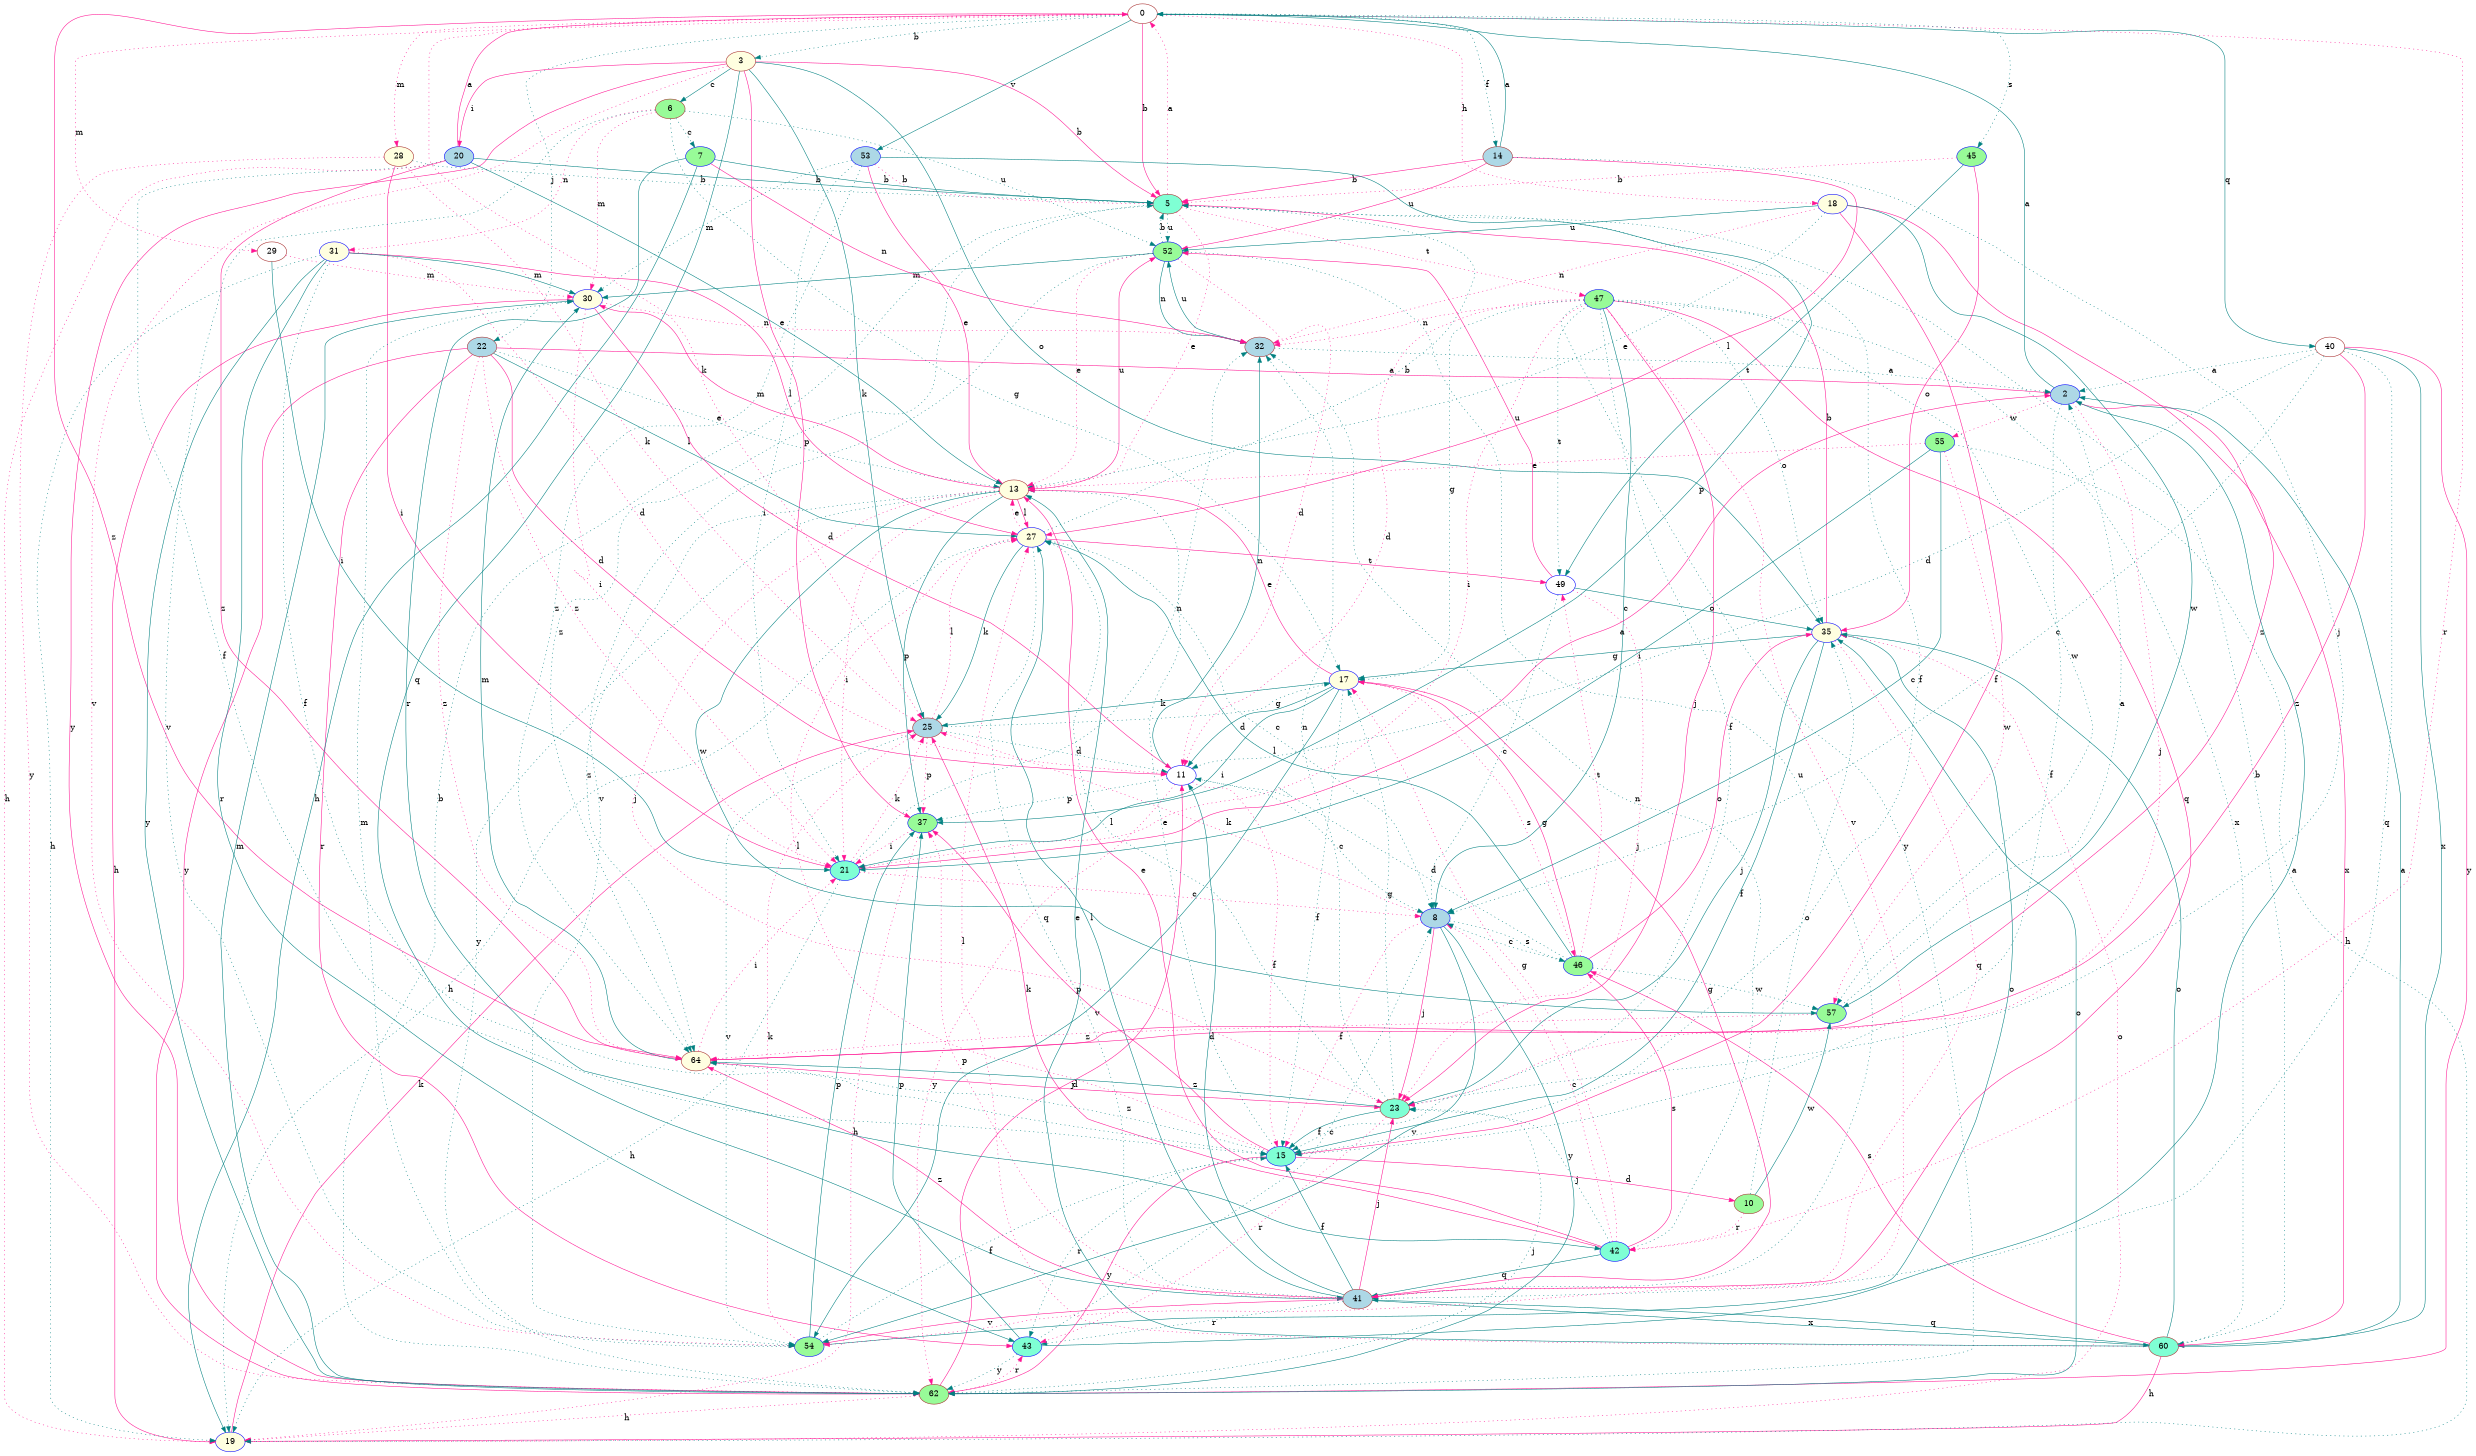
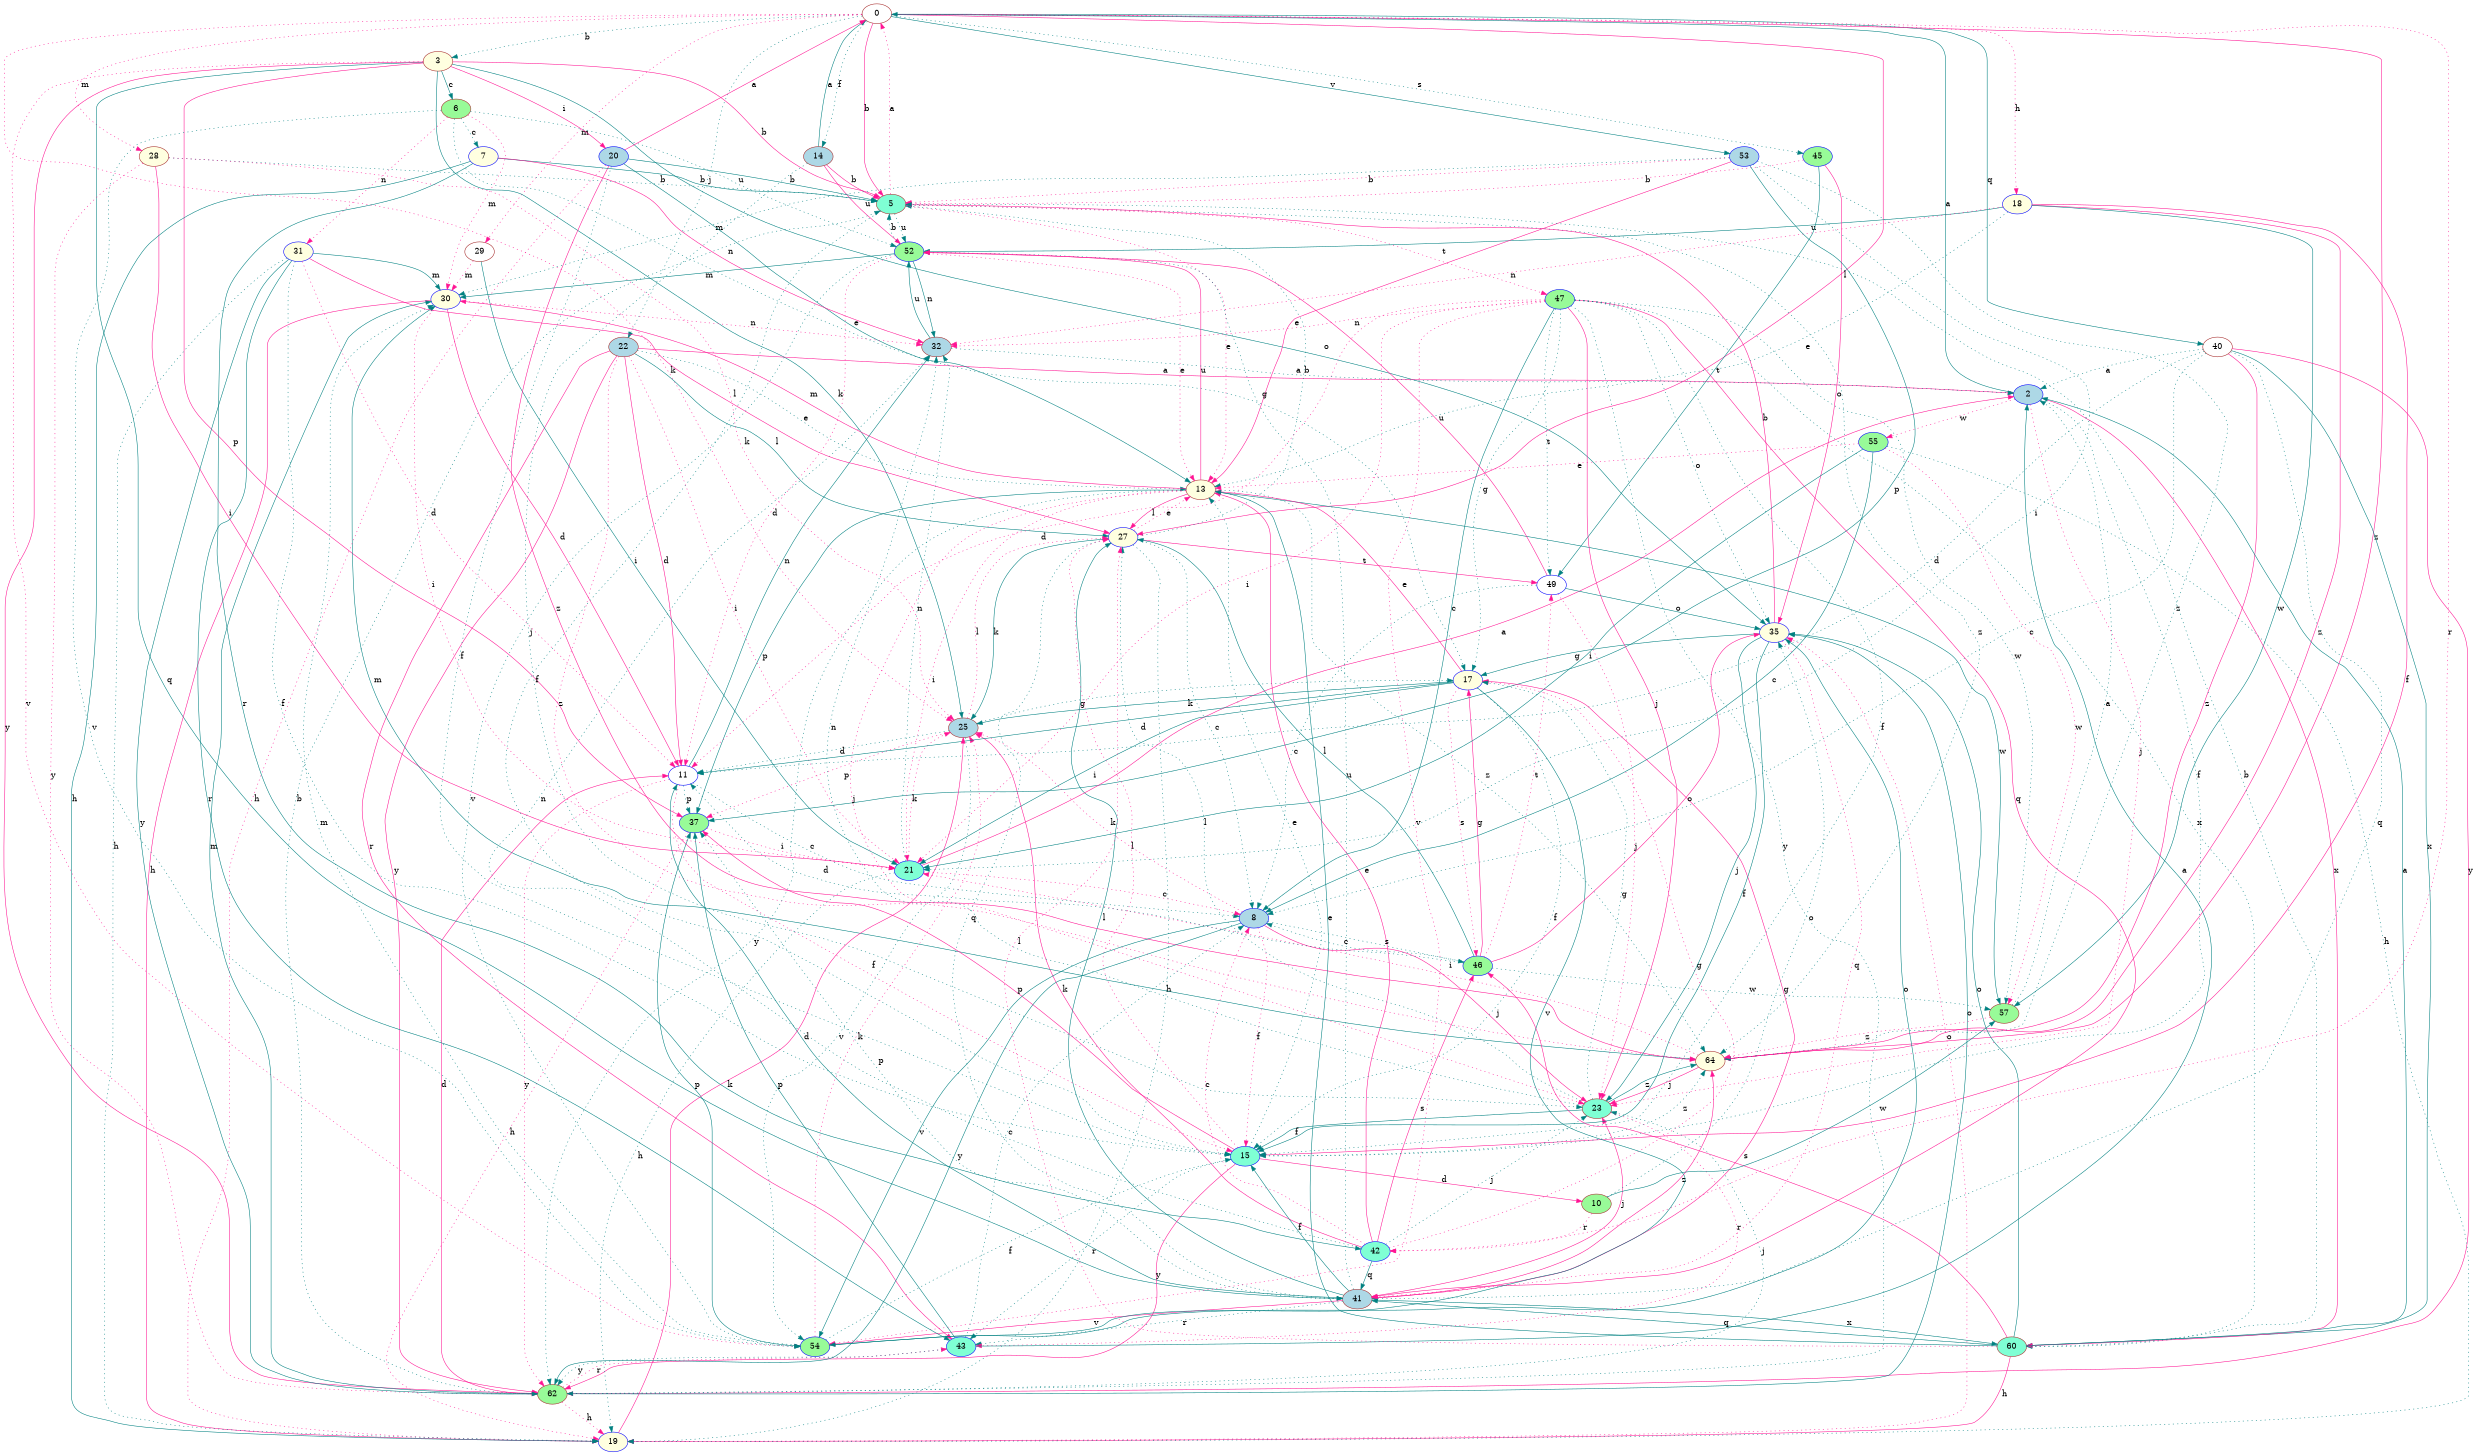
  strict digraph {
    node [color=blue fillcolor=lightyellow style=filled]
    edge [color=teal style=dotted]
    0 [color=brown fillcolor=white]
    3 [color=brown]
    5 [color=brown fillcolor=aquamarine]
    14 [color=brown fillcolor=lightblue]
    18
    22 [color=brown fillcolor=lightblue]
    25 [color=brown fillcolor=lightblue]
    27
    28 [color=brown]
    29 [color=brown fillcolor=white]
    40 [color=brown fillcolor=white]
    42 [fillcolor=aquamarine]
    45 [fillcolor=palegreen]
    53 [fillcolor=lightblue]
    64 [color=brown]
    41 [color=brown fillcolor=lightblue]
    6 [color=brown fillcolor=palegreen]
    20 [fillcolor=lightblue]
    35
    37 [fillcolor=palegreen]
    54 [fillcolor=palegreen]
    62 [color=brown fillcolor=palegreen]
    15 [fillcolor=aquamarine]
    13 [color=brown]
    47 [fillcolor=palegreen]
    52 [fillcolor=palegreen]
    23 [color=brown fillcolor=aquamarine]
    32 [color=brown fillcolor=lightblue]
-   57 [fillcolor=palegreen]
+   57 [color=brown fillcolor=palegreen]
    2 [fillcolor=lightblue]
    11 [fillcolor=white]
    21 [fillcolor=aquamarine]
    43 [fillcolor=aquamarine]
    17
    19
    8 [fillcolor=lightblue]
    49 [fillcolor=white]
    30
    60 [color=brown fillcolor=aquamarine]
    46 [fillcolor=palegreen]
    55 [fillcolor=palegreen]
    10 [color=brown fillcolor=palegreen]
-   7 [fillcolor=palegreen]
+   7
    31
    0 -> 3 [label=b]
    0 -> 5 [color=deeppink label=b style=solid]
    0 -> 14 [label=f]
    0 -> 18 [color=deeppink label=h]
    0 -> 22 [label=j]
    0 -> 25 [color=deeppink label=k]
-   14 -> 27 [color=deeppink label=l style=solid]
+   0 -> 27 [color=deeppink label=l style=solid]
    0 -> 28 [color=deeppink label=m]
    0 -> 29 [color=deeppink label=m]
    0 -> 40 [label=q style=solid]
    0 -> 42 [color=deeppink label=r]
    0 -> 45 [label=s]
    0 -> 53 [label=v style=solid]
    0 -> 64 [color=deeppink label=z style=solid]
    3 -> 5 [color=deeppink label=b style=solid]
    3 -> 25 [label=k style=solid]
    3 -> 41 [label=q style=solid]
    3 -> 6 [label=c style=solid]
    3 -> 20 [color=deeppink label=i style=solid]
    3 -> 35 [label=o style=solid]
    3 -> 37 [color=deeppink label=p style=solid]
    3 -> 54 [color=deeppink label=v]
    3 -> 62 [color=deeppink label=y style=solid]
    5 -> 0 [color=deeppink label=a]
    5 -> 64 [label=z]
    5 -> 15 [label=f]
    5 -> 13 [color=deeppink label=e]
    5 -> 47 [color=deeppink label=t]
    5 -> 52 [label=u]
    14 -> 0 [label=a style=solid]
    14 -> 5 [color=deeppink label=b style=solid]
    14 -> 52 [color=deeppink label=u style=solid]
    14 -> 23 [label=j]
    18 -> 64 [color=deeppink label=z style=solid]
    18 -> 15 [color=deeppink label=f style=solid]
    18 -> 13 [label=e]
    18 -> 52 [label=u style=solid]
    18 -> 32 [color=deeppink label=n]
    18 -> 57 [label=w style=solid]
    22 -> 27 [label=l style=solid]
    22 -> 64 [color=deeppink label=z]
    22 -> 62 [color=deeppink label=y style=solid]
    22 -> 13 [label=e]
    22 -> 2 [color=deeppink label=a style=solid]
    22 -> 11 [color=deeppink label=d style=solid]
-   22 -> 21 [color=deeppink label=z]
+   22 -> 21 [color=deeppink label=i]
    22 -> 43 [color=deeppink label=r style=solid]
    25 -> 27 [color=deeppink label=l]
    25 -> 37 [color=deeppink label=p]
    25 -> 54 [label=v]
    25 -> 11 [label=d]
    25 -> 17 [label=g]
    27 -> 5 [label=b]
    27 -> 25 [label=k style=solid]
    27 -> 41 [label=q]
    27 -> 13 [color=deeppink label=e]
    27 -> 19 [label=h]
    27 -> 8 [label=c]
    27 -> 49 [color=deeppink label=t style=solid]
    28 -> 5 [label=b]
    28 -> 25 [color=deeppink label=k]
    28 -> 62 [color=deeppink label=y]
    28 -> 21 [color=deeppink label=i style=solid]
    29 -> 21 [label=i style=solid]
    29 -> 30 [color=deeppink label=m]
    40 -> 64 [color=deeppink label=z style=solid]
    40 -> 41 [label=q]
    40 -> 62 [color=deeppink label=y style=solid]
    40 -> 2 [label=a]
    40 -> 11 [label=d]
    40 -> 8 [label=c]
    40 -> 60 [label=x style=solid]
    42 -> 25 [color=deeppink label=k style=solid]
    42 -> 41 [label=q style=solid]
    42 -> 13 [color=deeppink label=e style=solid]
    42 -> 23 [label=j]
    42 -> 32 [label=n]
    42 -> 17 [color=deeppink label=g]
    42 -> 8 [color=deeppink label=c]
    42 -> 46 [color=deeppink label=s style=solid]
    45 -> 5 [color=deeppink label=b]
    45 -> 35 [color=deeppink label=o style=solid]
    45 -> 49 [label=t style=solid]
    53 -> 5 [color=deeppink label=b]
    53 -> 64 [label=z]
    53 -> 37 [label=p style=solid]
    53 -> 13 [color=deeppink label=e style=solid]
    53 -> 21 [label=i]
    53 -> 30 [label=m]
    64 -> 23 [color=deeppink label=j style=solid]
    64 -> 21 [color=deeppink label=i]
    64 -> 30 [label=m style=solid]
    41 -> 27 [label=l style=solid]
    41 -> 64 [color=deeppink label=z style=solid]
-   41 -> 37 [color=deeppink label=p]
+   41 -> 37 [label=p]
    41 -> 54 [color=deeppink label=v style=solid]
    41 -> 15 [label=f style=solid]
    41 -> 52 [label=u]
    41 -> 23 [color=deeppink label=j style=solid]
    41 -> 11 [label=d style=solid]
    41 -> 43 [label=r]
    41 -> 17 [color=deeppink label=g style=solid]
    41 -> 60 [label=x style=solid]
    6 -> 54 [label=v]
    6 -> 52 [label=u]
    6 -> 17 [label=g]
    6 -> 30 [color=deeppink label=m]
    6 -> 7 [label=c]
    6 -> 31 [color=deeppink label=n]
    20 -> 0 [color=deeppink label=a style=solid]
    20 -> 5 [label=b style=solid]
    20 -> 64 [color=deeppink label=z style=solid]
    20 -> 15 [label=f]
    20 -> 13 [label=e style=solid]
    20 -> 19 [color=deeppink label=h]
    35 -> 5 [color=deeppink label=b style=solid]
    35 -> 41 [color=deeppink label=q]
    35 -> 15 [label=f style=solid]
    35 -> 23 [label=j style=solid]
    35 -> 17 [label=g style=solid]
    37 -> 21 [color=deeppink label=i]
    37 -> 19 [color=deeppink label=h]
    54 -> 25 [color=deeppink label=k]
    54 -> 35 [label=o style=solid]
    54 -> 37 [label=p style=solid]
    54 -> 15 [label=f]
    54 -> 30 [label=m]
    62 -> 5 [label=b]
    62 -> 35 [label=o style=solid]
    62 -> 23 [label=j]
    62 -> 11 [color=deeppink label=d style=solid]
    62 -> 43 [color=deeppink label=r]
    62 -> 19 [color=deeppink label=h]
    62 -> 30 [label=m style=solid]
    15 -> 27 [color=deeppink label=l]
    15 -> 64 [label=z]
    15 -> 37 [color=deeppink label=p style=solid]
    15 -> 62 [color=deeppink label=y style=solid]
    15 -> 13 [label=e]
    15 -> 43 [label=r]
    15 -> 10 [color=deeppink label=d style=solid]
    13 -> 27 [color=deeppink label=l style=solid]
    13 -> 64 [label=z]
    13 -> 37 [label=p style=solid]
    13 -> 62 [label=y]
    13 -> 52 [color=deeppink label=u style=solid]
    13 -> 23 [color=deeppink label=j]
    13 -> 57 [label=w style=solid]
    13 -> 21 [color=deeppink label=i]
    13 -> 30 [color=deeppink label=m style=solid]
    47 -> 41 [color=deeppink label=q style=solid]
    47 -> 35 [label=o]
    47 -> 54 [color=deeppink label=v]
    47 -> 62 [label=y]
    47 -> 15 [label=f]
    47 -> 23 [color=deeppink label=j style=solid]
    47 -> 32 [color=deeppink label=n]
    47 -> 57 [label=w]
    47 -> 11 [color=deeppink label=d]
    47 -> 21 [color=deeppink label=i]
    47 -> 17 [label=g]
    47 -> 8 [label=c style=solid]
    47 -> 49 [label=t]
    47 -> 60 [label=x]
    52 -> 5 [label=b]
    52 -> 54 [label=v]
    52 -> 13 [color=deeppink label=e]
    52 -> 32 [label=n style=solid]
    52 -> 11 [color=deeppink label=d]
    52 -> 30 [label=m style=solid]
    23 -> 27 [label=l]
    23 -> 64 [label=z style=solid]
    23 -> 15 [label=f style=solid]
    23 -> 32 [label=n]
    23 -> 43 [color=deeppink label=r]
    23 -> 17 [label=g]
    32 -> 52 [label=u style=solid]
    32 -> 2 [label=a]
    57 -> 64 [color=deeppink label=z]
    57 -> 2 [label=a]
    2 -> 0 [label=a style=solid]
    2 -> 15 [label=f]
    2 -> 23 [color=deeppink label=j]
    2 -> 60 [color=deeppink label=x style=solid]
    2 -> 55 [color=deeppink label=w]
    11 -> 37 [label=p]
    11 -> 62 [color=deeppink label=y]
    11 -> 15 [color=deeppink label=f]
    11 -> 32 [label=n style=solid]
    11 -> 8 [label=c]
    21 -> 25 [color=deeppink label=k]
    21 -> 32 [label=n]
    21 -> 2 [color=deeppink label=a style=solid]
    21 -> 19 [label=h]
    21 -> 8 [color=deeppink label=c]
    43 -> 37 [label=p style=solid]
    43 -> 62 [label=y]
    43 -> 2 [label=a style=solid]
    43 -> 8 [label=c]
    17 -> 25 [label=k style=solid]
    17 -> 54 [label=v style=solid]
    17 -> 15 [label=f]
    17 -> 13 [color=deeppink label=e style=solid]
    17 -> 11 [label=d style=solid]
    17 -> 21 [label=i style=solid]
    17 -> 46 [color=deeppink label=s]
    19 -> 25 [color=deeppink label=k style=solid]
    19 -> 35 [color=deeppink label=o]
    8 -> 25 [color=deeppink label=k]
    8 -> 54 [label=v style=solid]
    8 -> 62 [label=y style=solid]
    8 -> 15 [color=deeppink label=f]
    8 -> 23 [color=deeppink label=j style=solid]
    8 -> 46 [label=s]
    49 -> 35 [label=o style=solid]
    49 -> 52 [color=deeppink label=u style=solid]
    49 -> 23 [color=deeppink label=j]
    49 -> 8 [label=c]
    30 -> 32 [color=deeppink label=n]
    30 -> 11 [color=deeppink label=d style=solid]
    30 -> 21 [color=deeppink label=i]
    30 -> 19 [color=deeppink label=h style=solid]
    60 -> 5 [label=b]
    60 -> 27 [color=deeppink label=l]
    60 -> 41 [label=q style=solid]
    60 -> 35 [label=o style=solid]
    60 -> 13 [label=e style=solid]
    60 -> 2 [label=a style=solid]
    60 -> 19 [color=deeppink label=h style=solid]
    60 -> 46 [color=deeppink label=s style=solid]
    46 -> 27 [label=l style=solid]
    46 -> 35 [color=deeppink label=o style=solid]
    46 -> 57 [label=w]
    46 -> 11 [label=d]
    46 -> 17 [color=deeppink label=g style=solid]
    46 -> 8 [label=c]
    46 -> 49 [color=deeppink label=t]
    55 -> 13 [color=deeppink label=e]
    55 -> 57 [color=deeppink label=w]
    55 -> 21 [label=i style=solid]
    55 -> 19 [label=h]
    55 -> 8 [label=c style=solid]
    10 -> 42 [color=deeppink label=r]
    10 -> 35 [label=o]
    10 -> 57 [label=w style=solid]
    7 -> 5 [label=b style=solid]
    7 -> 42 [label=r style=solid]
    7 -> 32 [color=deeppink label=n style=solid]
    7 -> 19 [label=h style=solid]
    31 -> 27 [color=deeppink label=l style=solid]
    31 -> 62 [label=y style=solid]
    31 -> 15 [label=f]
    31 -> 11 [color=deeppink label=d]
    31 -> 43 [label=r style=solid]
    31 -> 19 [label=h]
    31 -> 30 [label=m style=solid]
  }
